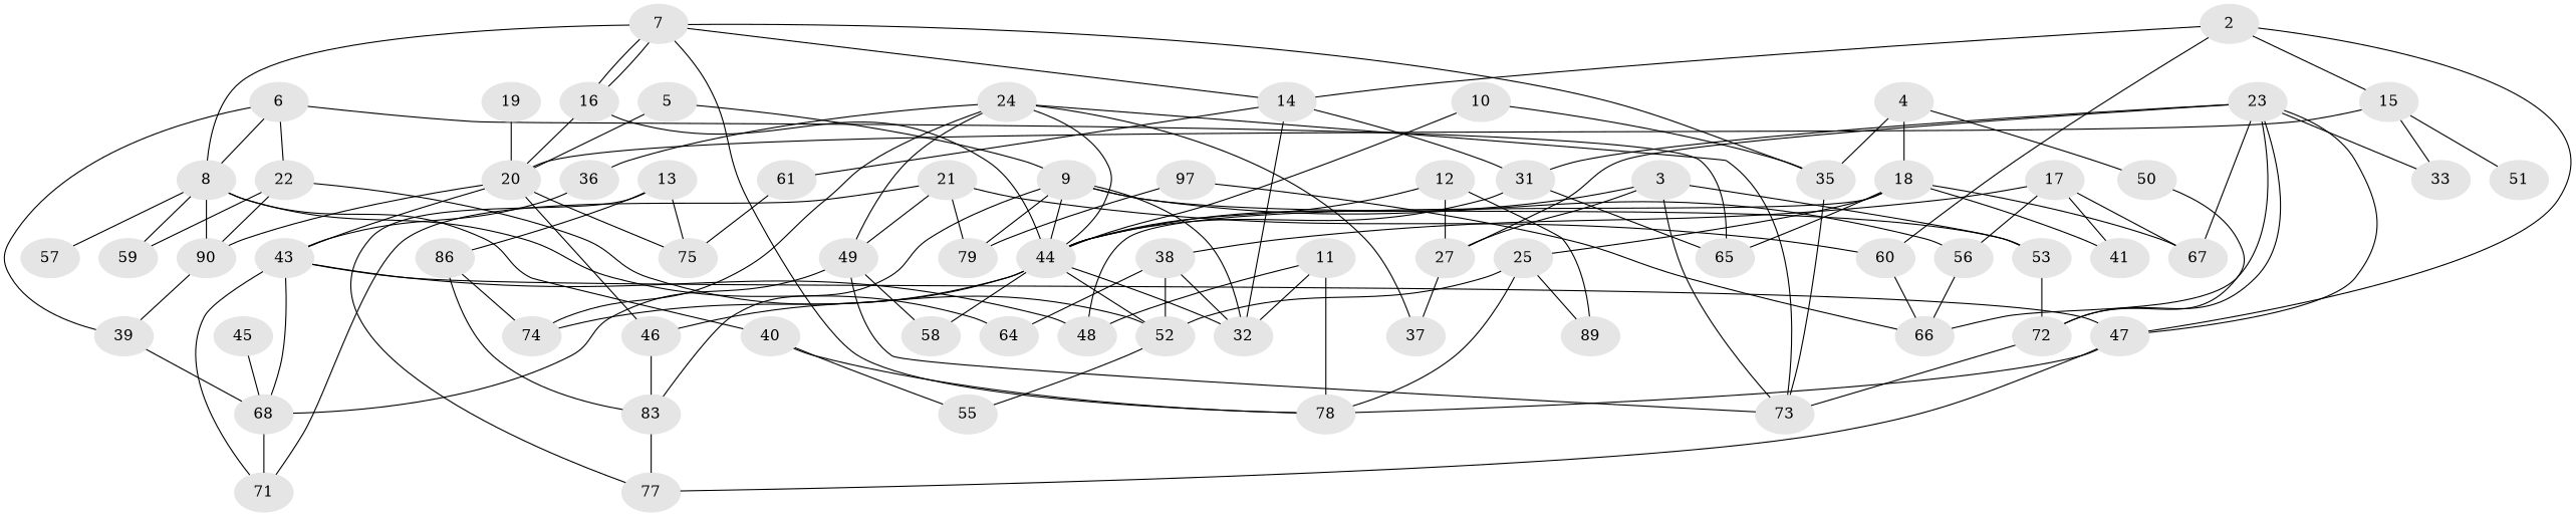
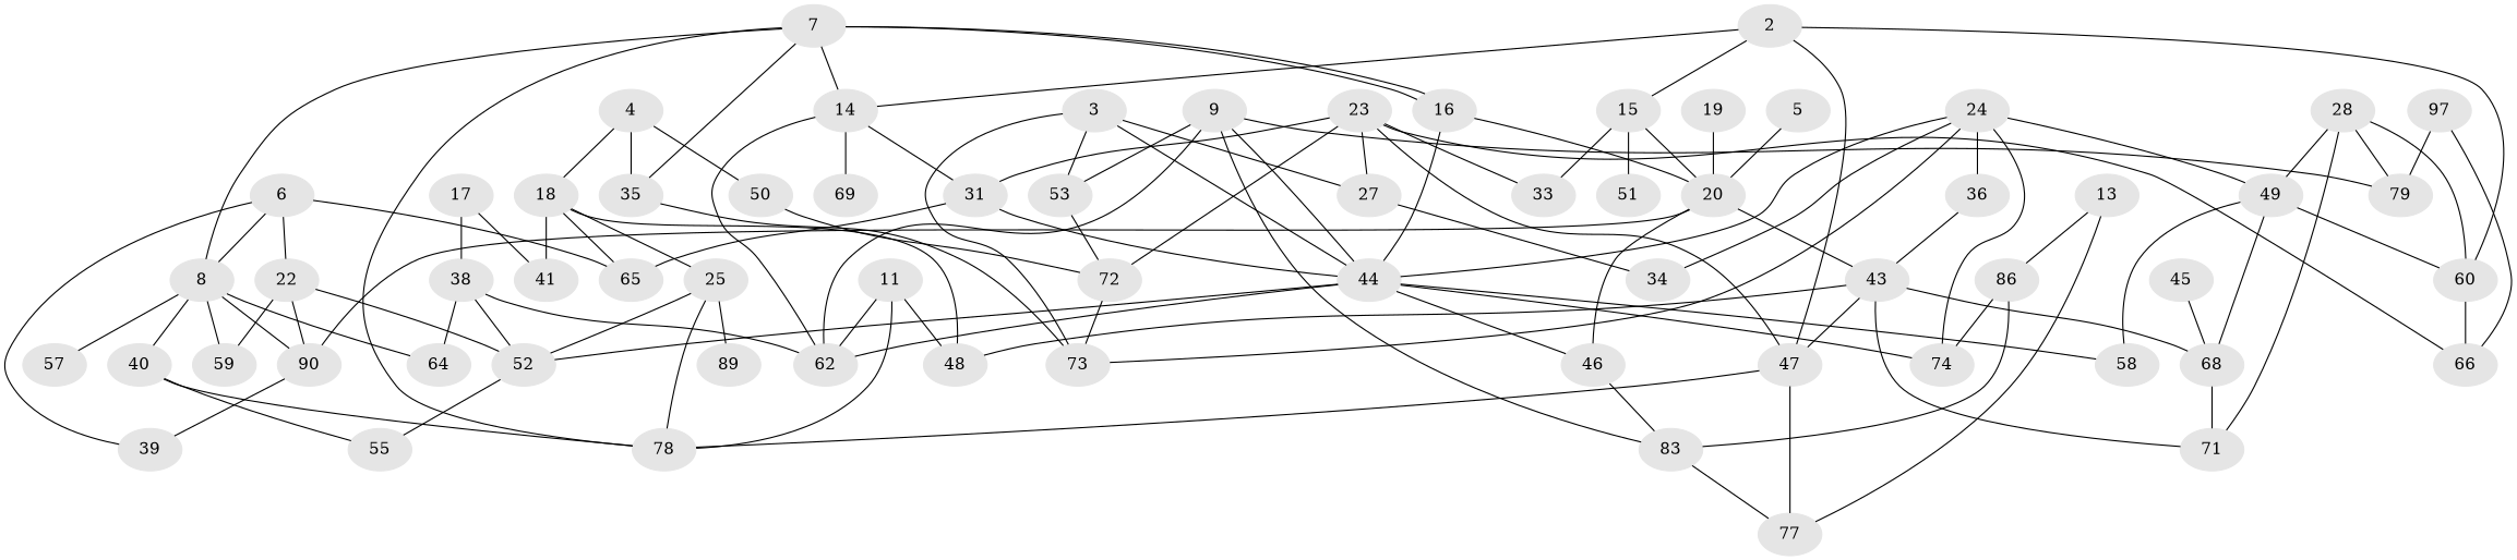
  graph {
    node [color=gray90 style=filled]
    n1 [label=90]
    39
    2
    14
    15
    47
    60
-   62 [label=32]
+   62
    31
-   69 [label=61]
+   69
    20
    33
    51
    78
    77
    66
    3
    27
    44
    53
    73
-   34 [label=37]
+   34
    46
    52
    74
    58
    72
    4
    18
    35
    50
    65
    48
    41
-   67
    25
    24
    36
    49
    5
    9
-   56
    n43 [label=83]
    79
-   75
    43
    6
    8
    22
    40
    57
    59
    64
    68
    7
    16
    55
-   10
    11
-   12
    n61 [label=89]
    n62 [label=86]
    13
    45
    17
    38
    19
    71
    23
-   28 [label=21]
+   28
    n71 [label=97]
    n1 -- 39
-   39 -- 68
    2 -- 14
    2 -- 15
    2 -- 47
    2 -- 60
    14 -- 62
    14 -- 31
    14 -- 69
    15 -- 20
    15 -- 33
    15 -- 51
    47 -- 78
    47 -- 77
    60 -- 66
    31 -- 44
    31 -- 65
-   69 -- 75
    20 -- n1
    20 -- 46
-   20 -- 75
    20 -- 43
    3 -- 27
    3 -- 44
    3 -- 53
    3 -- 73
    27 -- 34
    44 -- 62
    44 -- 46
    44 -- 52
    44 -- 74
    44 -- 58
    53 -- 72
    46 -- n43
    52 -- 55
    72 -- 73
    4 -- 18
    4 -- 35
    4 -- 50
    18 -- 65
    18 -- 48
    18 -- 41
-   18 -- 67
    18 -- 25
    35 -- 73
    50 -- 72
    25 -- 78
    25 -- 52
    25 -- n61
    24 -- 44
    24 -- 73
    24 -- 34
    24 -- 74
    24 -- 36
    24 -- 49
    36 -- 43
-   49 -- 73
+   49 -- 60
    49 -- 58
    49 -- 68
    5 -- 20
-   5 -- 9
    9 -- 62
    9 -- 44
    9 -- 53
-   9 -- 56
    9 -- n43
    9 -- 79
-   56 -- 66
    n43 -- 77
    43 -- 47
    43 -- 48
    43 -- 68
    43 -- 71
    6 -- 39
    6 -- 65
    6 -- 8
    6 -- 22
    8 -- n1
    8 -- 40
    8 -- 57
    8 -- 59
    8 -- 64
    22 -- n1
    22 -- 52
    22 -- 59
    40 -- 78
    40 -- 55
    68 -- 71
    7 -- 14
    7 -- 78
    7 -- 35
    7 -- 8
    7 -- 16
    7 -- 16
    16 -- 20
    16 -- 44
-   10 -- 44
-   10 -- 35
    11 -- 62
    11 -- 78
    11 -- 48
-   12 -- 27
-   12 -- 44
-   12 -- n61
    n62 -- 74
    n62 -- n43
    13 -- 77
-   13 -- 75
    13 -- n62
    45 -- 68
    17 -- 41
-   17 -- 67
-   17 -- 56
    17 -- 38
    38 -- 62
    38 -- 52
    38 -- 64
    19 -- 20
    23 -- 47
    23 -- 31
    23 -- 33
    23 -- 66
    23 -- 27
    23 -- 72
-   23 -- 67
    28 -- 60
    28 -- 49
    28 -- 79
    28 -- 71
    n71 -- 66
    n71 -- 79
  }
